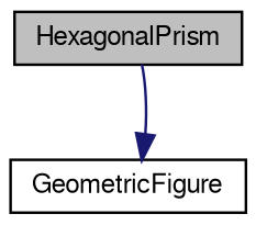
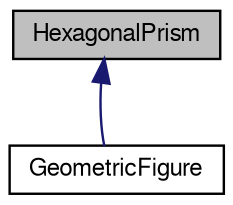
  digraph {
    node [color=black fontname=FreeSans fontsize=10 shape=record style=filled]
    n1 [fillcolor=grey75 fontcolor=black height=0.2 label=HexagonalPrism width=0.4]
    n2 [fillcolor=white height=0.2 label=GeometricFigure width=0.4]
-   n2 -> n1 [color=midnightblue dir=back fontname=FreeSans fontsize=10 labelfontname=FreeSans labelfontsize=10 style=solid]
+   n1 -> n2 [color=midnightblue dir=back fontname=FreeSans fontsize=10 labelfontname=FreeSans labelfontsize=10 style=solid]
  }
